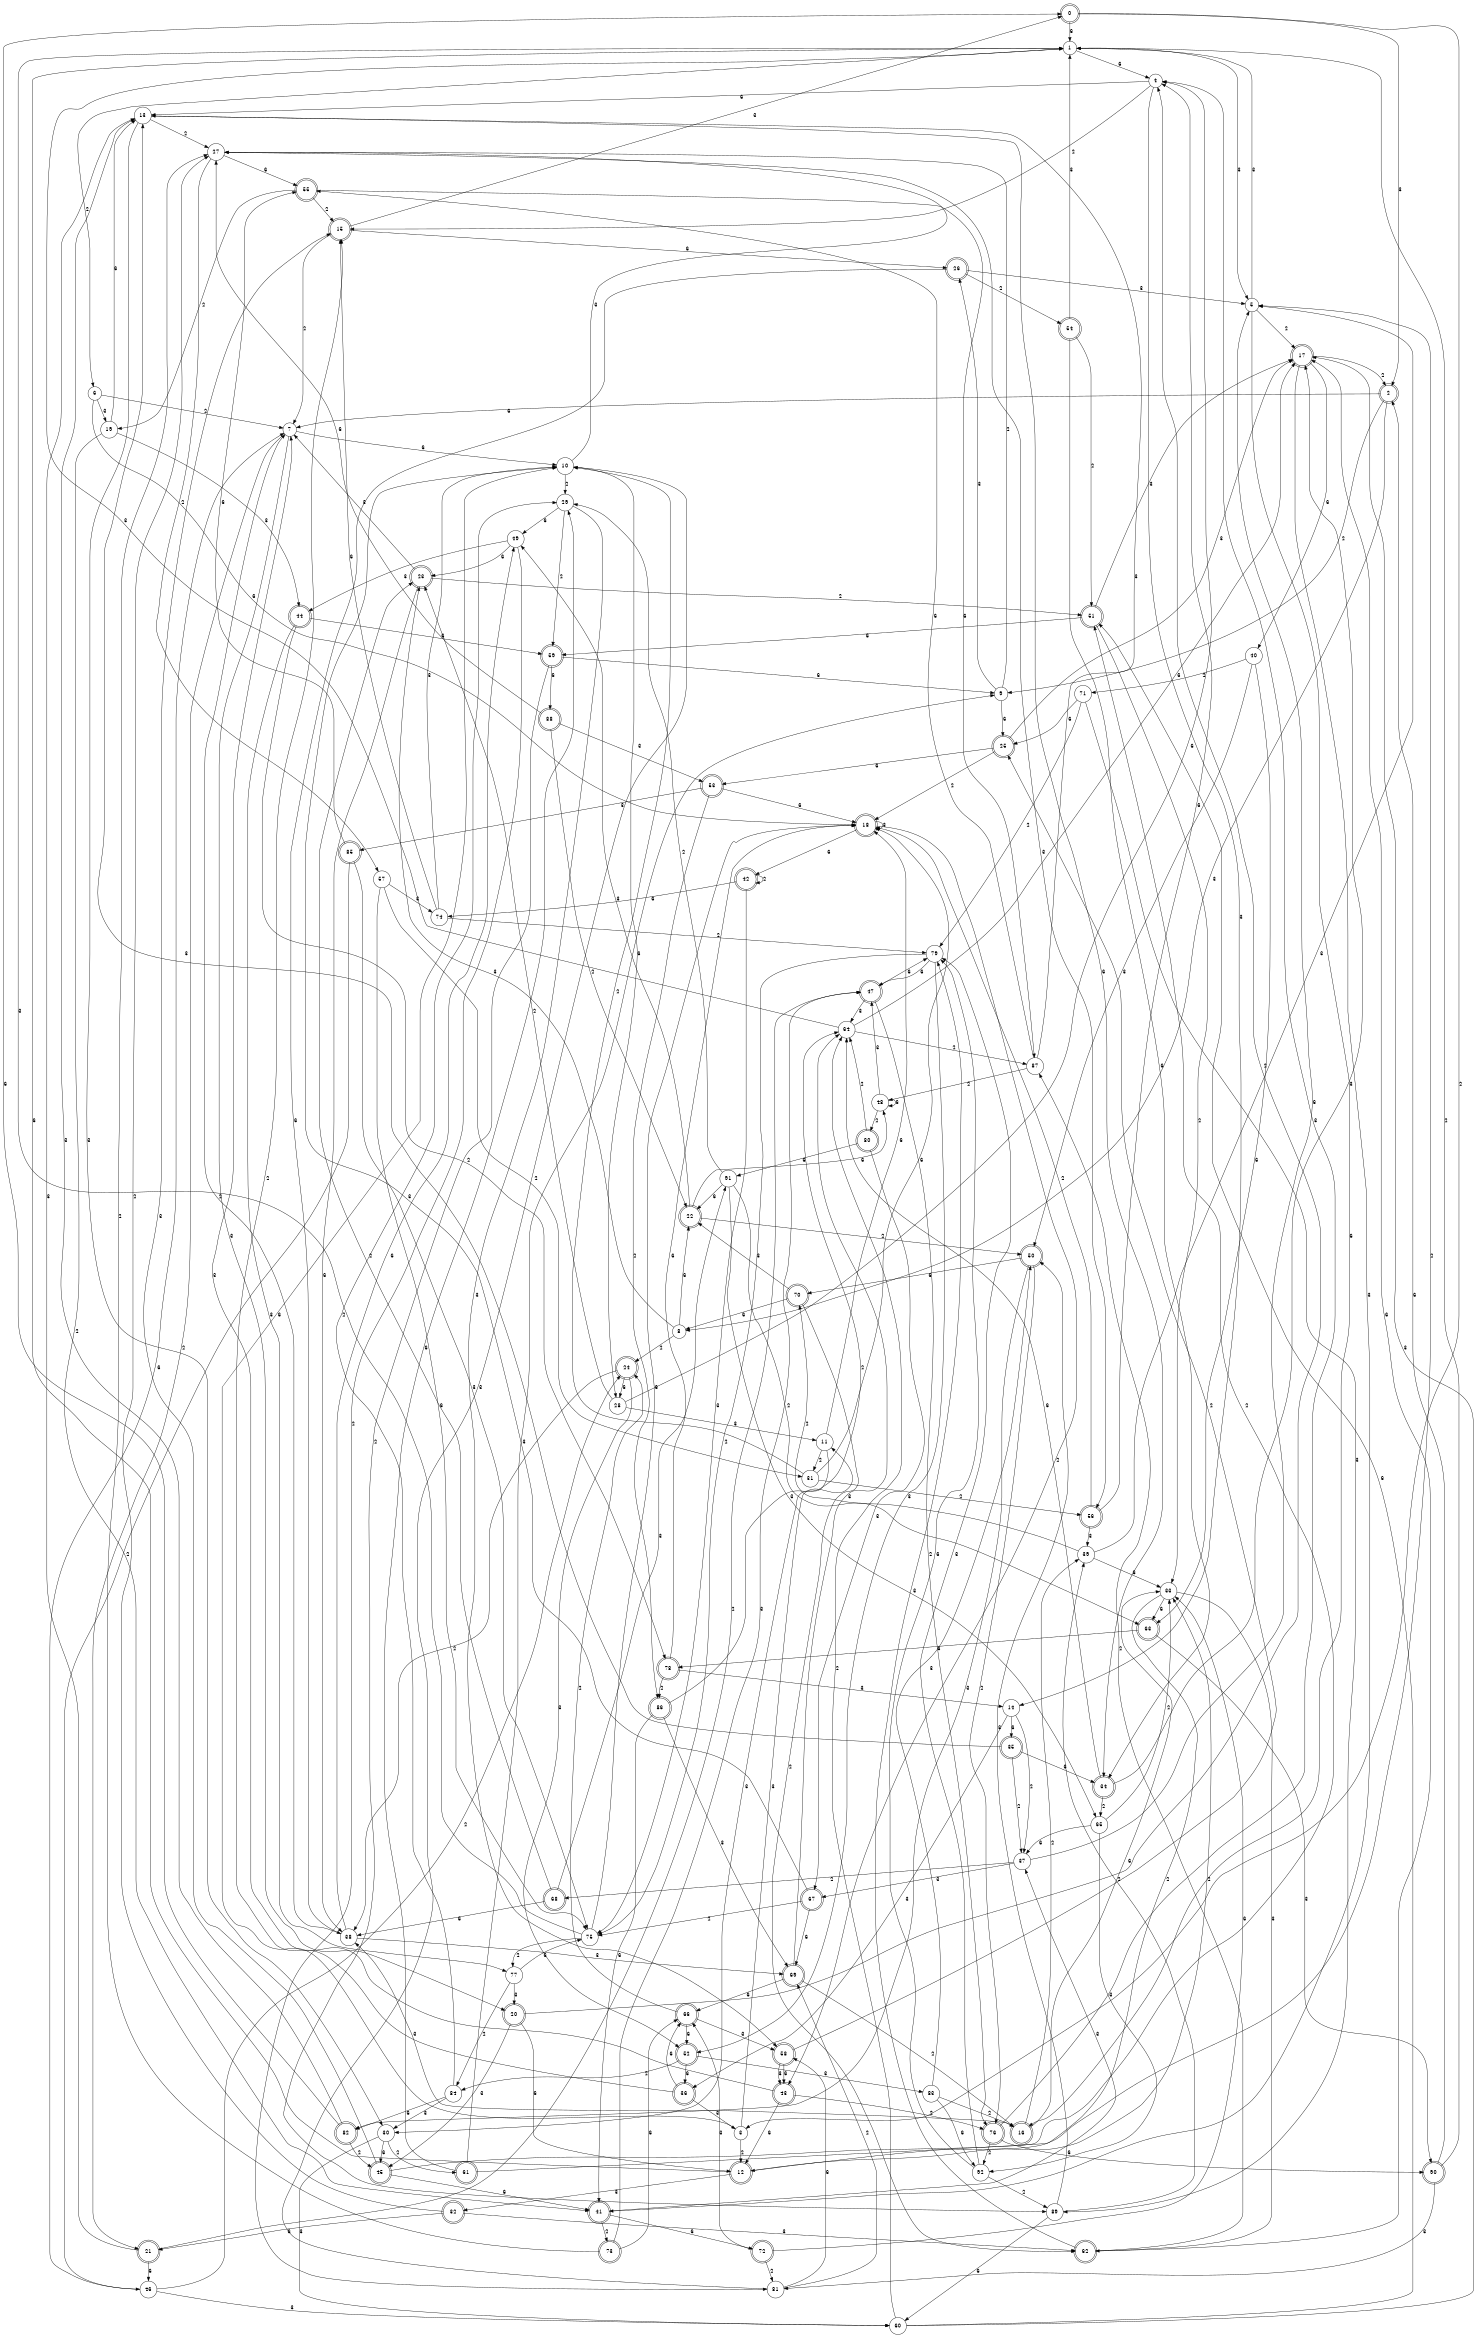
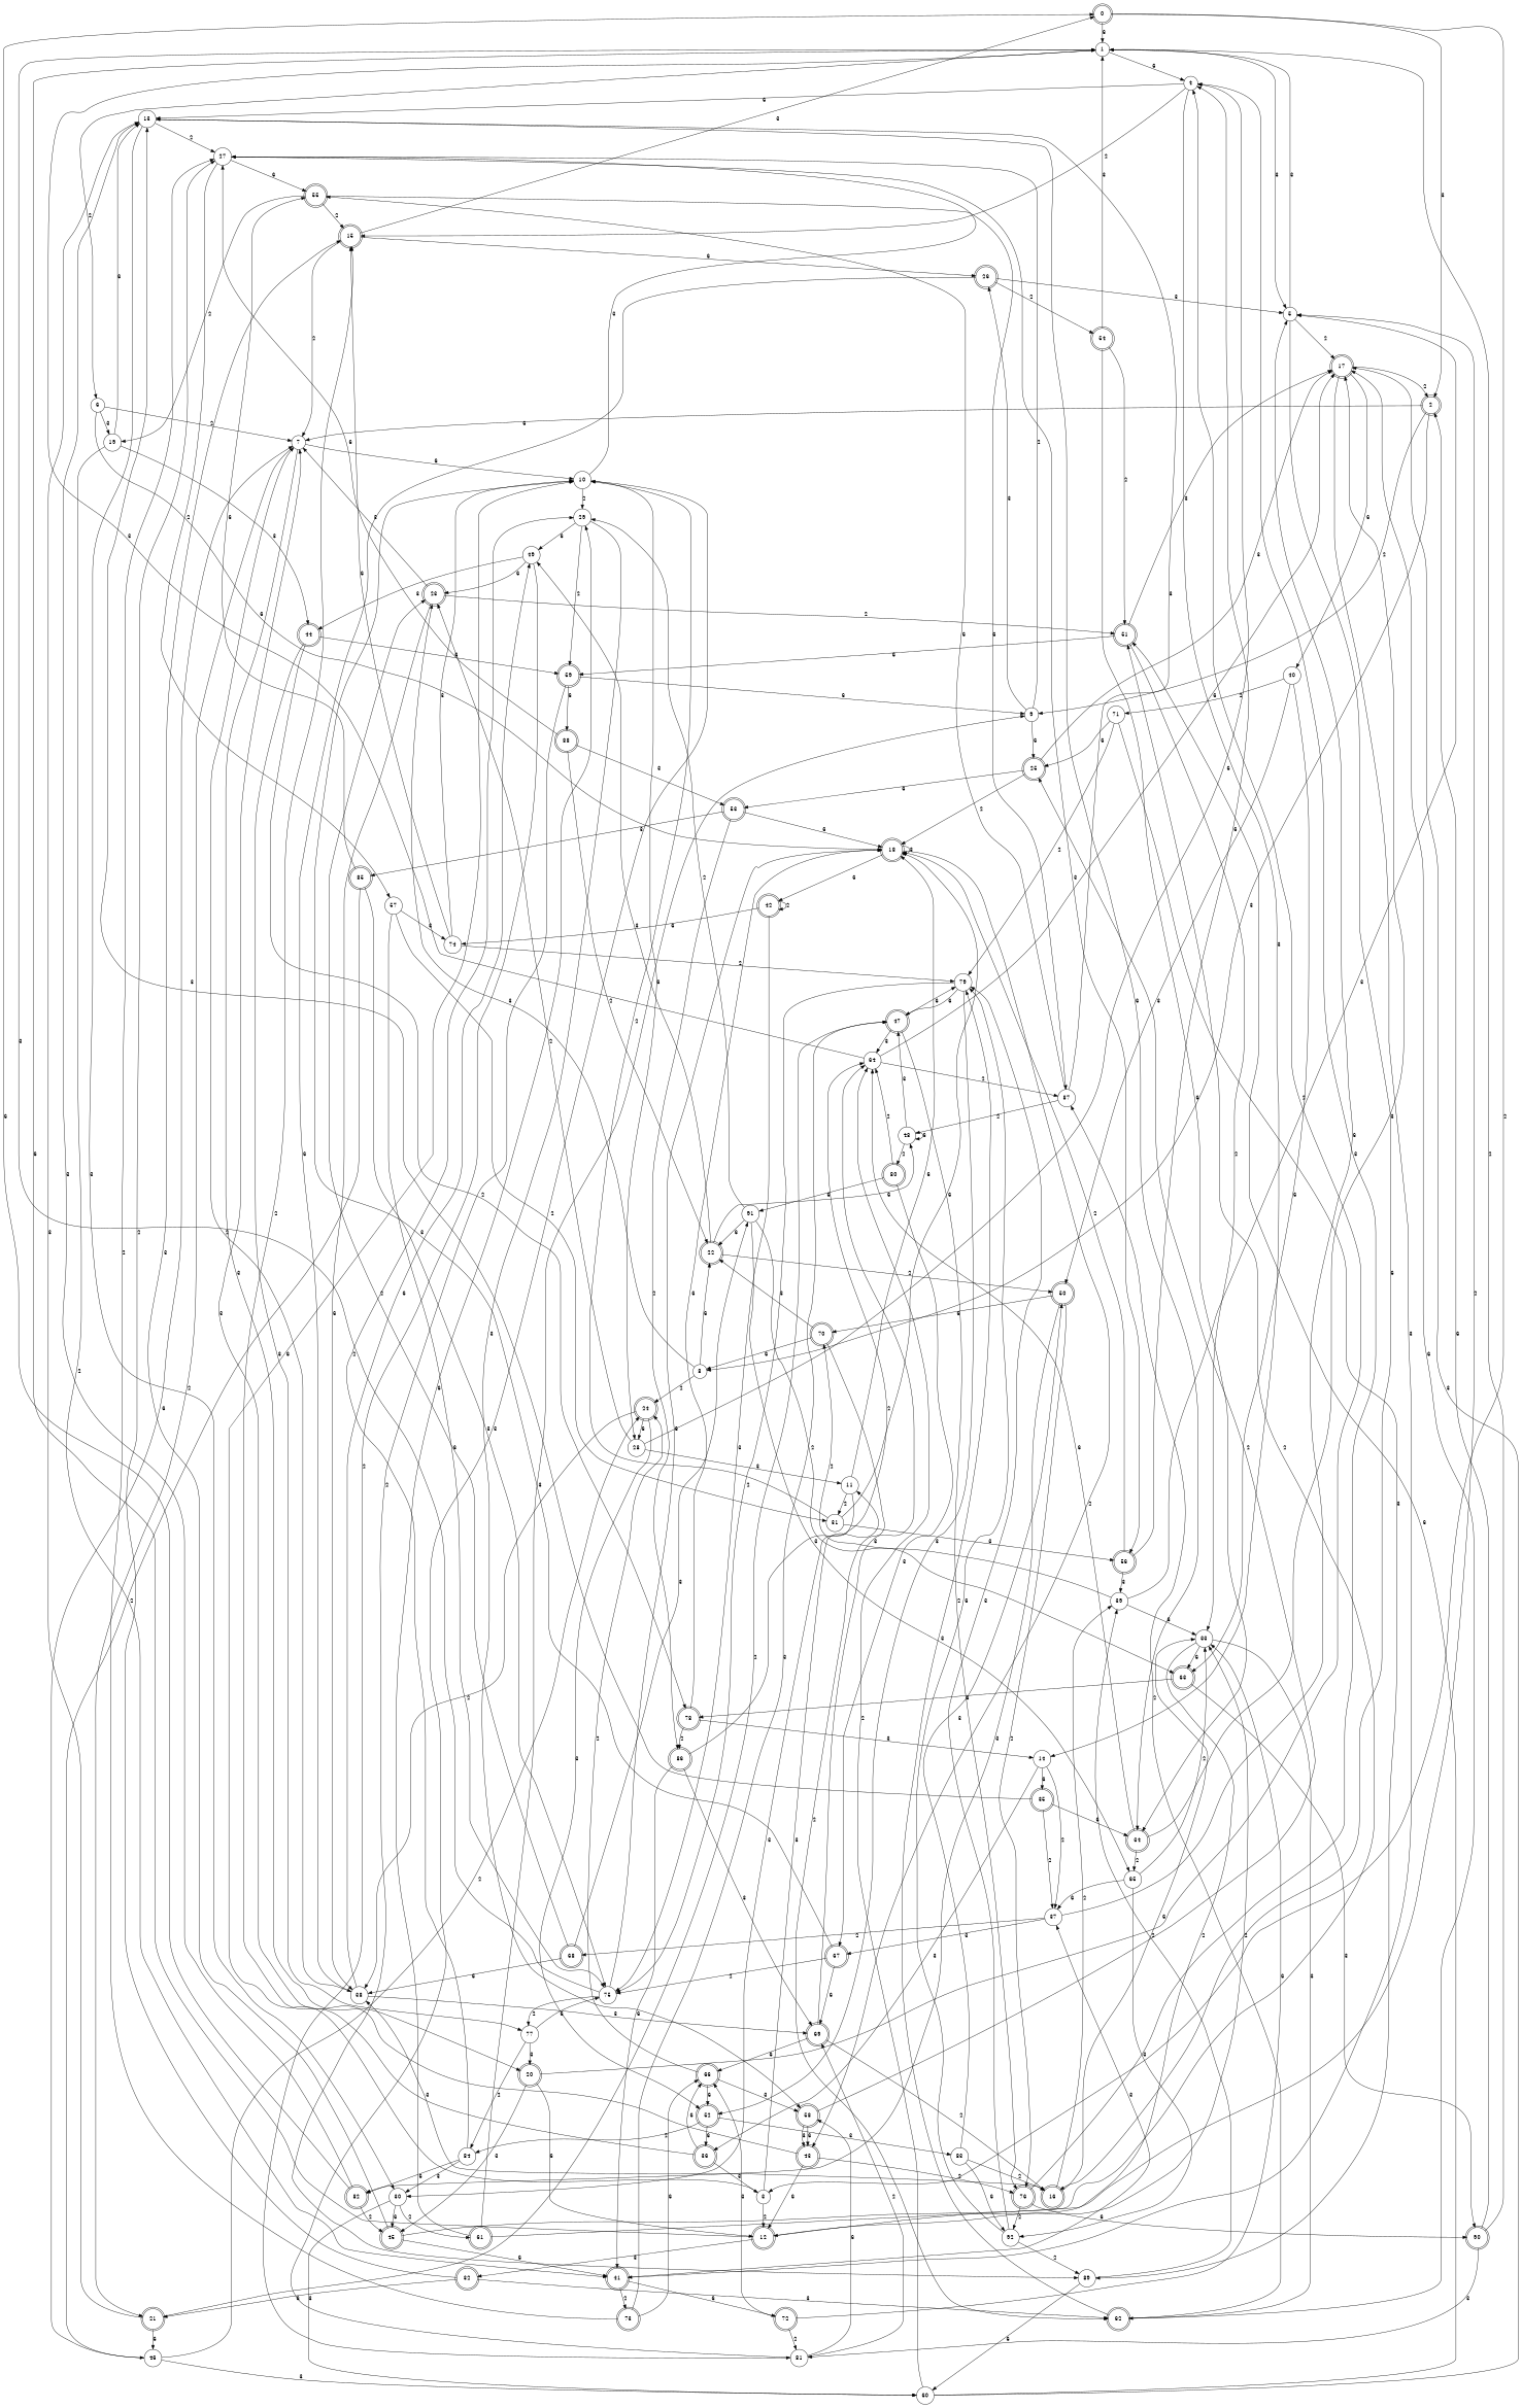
  digraph {
    node [shape=doublecircle]
    n1 [label=0]
    n2 [label=1 shape=circle]
    n3 [label=2]
    n4 [label=3 shape=circle]
    n5 [label=4 shape=circle]
    n6 [label=5 shape=circle]
    n7 [label=6 shape=circle]
    n8 [label=7 shape=circle]
    n9 [label=8 shape=circle]
    n10 [label=9 shape=circle]
    n11 [label=10 shape=circle]
    n12 [label=11 shape=circle]
    n13 [label=12]
    n14 [label=13 shape=circle]
    n15 [label=14 shape=circle]
    n16 [label=15]
    n17 [label=16]
    n18 [label=17]
    n19 [label=18]
    n20 [label=19 shape=circle]
    n21 [label=20]
    n22 [label=21]
    n23 [label=22]
    n24 [label=23]
    n25 [label=24]
    n26 [label=25]
    n27 [label=26]
    n28 [label=27 shape=circle]
    n29 [label=28 shape=circle]
    n30 [label=29 shape=circle]
    n31 [label=30 shape=circle]
    n32 [label=31 shape=circle]
    n33 [label=32]
    n34 [label=33 shape=circle]
    n35 [label=34]
    n36 [label=35]
    n37 [label=36]
    n38 [label=37 shape=circle]
    n39 [label=38 shape=circle]
    n40 [label=39 shape=circle]
    n41 [label=40 shape=circle]
    n42 [label=41]
    n43 [label=42]
    n44 [label=43]
    n45 [label=44]
    n46 [label=45]
    n47 [label=46 shape=circle]
    n48 [label=47]
    n49 [label=48 shape=circle]
    n50 [label=49 shape=circle]
    n51 [label=50]
    n52 [label=51]
    n53 [label=52]
    n54 [label=53]
    n55 [label=54]
    n56 [label=55]
    n57 [label=56]
    n58 [label=57 shape=circle]
    n59 [label=58]
    n60 [label=59]
    n61 [label=60 shape=circle]
    n62 [label=61]
    n63 [label=62]
    n64 [label=63]
    n65 [label=64 shape=circle]
    n66 [label=65 shape=circle]
    n67 [label=66]
    n68 [label=67]
    n69 [label=68]
    n70 [label=69]
    n71 [label=70]
    n72 [label=71 shape=circle]
    n73 [label=72]
    n74 [label=73]
    n75 [label=74 shape=circle]
    n76 [label=75 shape=circle]
    n77 [label=76]
    n78 [label=77 shape=circle]
    n79 [label=78]
    n80 [label=79 shape=circle]
    n81 [label=80]
    n82 [label=81 shape=circle]
    n83 [label=82]
    n84 [label=83 shape=circle]
    n85 [label=84 shape=circle]
    n86 [label=85]
    n87 [label=86]
    n88 [label=87 shape=circle]
    n89 [label=88]
    n90 [label=89 shape=circle]
    n91 [label=90]
    n92 [label=92 shape=circle]
    n93 [label=91 shape=circle]
    n1 -> n2 [label=6]
    n1 -> n3 [label=3]
    n1 -> n4 [label=2]
    n2 -> n5 [label=6]
    n2 -> n6 [label=3]
    n2 -> n7 [label=2]
    n3 -> n8 [label=6]
    n3 -> n9 [label=3]
    n3 -> n10 [label=2]
    n4 -> n11 [label=6]
    n4 -> n12 [label=3]
    n4 -> n13 [label=2]
    n5 -> n14 [label=6]
    n5 -> n15 [label=3]
    n5 -> n16 [label=2]
    n6 -> n2 [label=3]
    n6 -> n17 [label=6]
    n6 -> n18 [label=2]
    n7 -> n8 [label=2]
    n7 -> n19 [label=6]
    n7 -> n20 [label=3]
    n8 -> n11 [label=6]
    n8 -> n21 [label=3]
    n8 -> n22 [label=2]
    n9 -> n23 [label=6]
    n9 -> n24 [label=3]
    n9 -> n25 [label=2]
    n10 -> n26 [label=6]
    n10 -> n27 [label=3]
    n10 -> n28 [label=2]
    n11 -> n28 [label=3]
    n11 -> n29 [label=6]
    n11 -> n30 [label=2]
    n12 -> n19 [label=6]
    n12 -> n31 [label=3]
    n12 -> n32 [label=2]
    n13 -> n2 [label=6]
    n13 -> n33 [label=3]
    n13 -> n34 [label=2]
    n14 -> n28 [label=2]
    n14 -> n31 [label=3]
    n14 -> n35 [label=6]
    n15 -> n36 [label=6]
    n15 -> n37 [label=3]
    n15 -> n38 [label=2]
    n16 -> n1 [label=3]
    n16 -> n8 [label=2]
    n16 -> n27 [label=6]
    n17 -> n34 [label=6]
    n17 -> n39 [label=3]
    n17 -> n40 [label=2]
    n18 -> n3 [label=2]
    n18 -> n41 [label=6]
    n18 -> n42 [label=3]
    n19 -> n19 [label=3]
    n19 -> n43 [label=6]
    n19 -> n44 [label=2]
    n20 -> n14 [label=6]
    n20 -> n42 [label=2]
    n20 -> n45 [label=3]
    n21 -> n5 [label=2]
    n21 -> n13 [label=6]
    n21 -> n46 [label=3]
    n22 -> n14 [label=3]
    n22 -> n47 [label=6]
    n22 -> n48 [label=2]
    n23 -> n49 [label=6]
    n23 -> n50 [label=3]
    n23 -> n51 [label=2]
    n24 -> n8 [label=3]
    n24 -> n39 [label=6]
    n24 -> n52 [label=2]
    n25 -> n29 [label=6]
    n25 -> n39 [label=2]
    n25 -> n53 [label=3]
    n26 -> n18 [label=3]
    n26 -> n19 [label=2]
    n26 -> n54 [label=6]
    n27 -> n6 [label=3]
    n27 -> n39 [label=6]
    n27 -> n55 [label=2]
    n28 -> n56 [label=6]
    n28 -> n57 [label=3]
    n28 -> n58 [label=2]
    n29 -> n5 [label=6]
    n29 -> n12 [label=3]
    n29 -> n24 [label=2]
    n30 -> n50 [label=6]
    n30 -> n59 [label=3]
    n30 -> n60 [label=2]
    n31 -> n46 [label=6]
    n31 -> n61 [label=3]
    n31 -> n62 [label=2]
    n32 -> n11 [label=2]
    n32 -> n19 [label=6]
-   n32 -> n57 [label=2]
+   n32 -> n57 [label=3]
    n33 -> n22 [label=6]
    n33 -> n28 [label=2]
    n33 -> n63 [label=3]
    n34 -> n13 [label=2]
    n34 -> n63 [label=3]
    n34 -> n64 [label=6]
    n35 -> n18 [label=3]
    n35 -> n65 [label=6]
    n35 -> n66 [label=2]
    n36 -> n14 [label=3]
    n36 -> n35 [label=6]
    n36 -> n38 [label=2]
    n37 -> n4 [label=3]
    n37 -> n16 [label=2]
    n37 -> n67 [label=6]
    n38 -> n6 [label=6]
    n38 -> n68 [label=3]
    n38 -> n69 [label=2]
    n39 -> n8 [label=2]
    n39 -> n50 [label=6]
    n39 -> n70 [label=3]
    n40 -> n6 [label=3]
    n40 -> n34 [label=6]
    n40 -> n71 [label=2]
    n41 -> n51 [label=3]
    n41 -> n64 [label=6]
    n41 -> n72 [label=2]
    n42 -> n38 [label=3]
    n42 -> n73 [label=6]
    n42 -> n74 [label=2]
    n43 -> n43 [label=2]
    n43 -> n75 [label=6]
    n43 -> n76 [label=3]
    n44 -> n8 [label=3]
    n44 -> n13 [label=6]
    n44 -> n77 [label=2]
    n45 -> n60 [label=6]
    n45 -> n78 [label=3]
    n45 -> n79 [label=2]
    n46 -> n16 [label=3]
    n46 -> n42 [label=6]
    n46 -> n52 [label=2]
    n47 -> n8 [label=6]
    n47 -> n25 [label=2]
    n47 -> n61 [label=3]
    n48 -> n65 [label=3]
    n48 -> n77 [label=2]
    n48 -> n80 [label=6]
    n49 -> n48 [label=3]
    n49 -> n49 [label=6]
    n49 -> n81 [label=2]
    n50 -> n24 [label=6]
    n50 -> n45 [label=3]
    n50 -> n82 [label=2]
    n51 -> n71 [label=6]
    n51 -> n77 [label=2]
    n51 -> n83 [label=3]
    n52 -> n18 [label=3]
    n52 -> n34 [label=2]
    n52 -> n60 [label=6]
    n53 -> n37 [label=6]
    n53 -> n84 [label=3]
    n53 -> n85 [label=2]
    n54 -> n19 [label=6]
    n54 -> n86 [label=3]
    n54 -> n87 [label=2]
    n55 -> n2 [label=3]
    n55 -> n35 [label=6]
    n55 -> n52 [label=2]
    n56 -> n16 [label=2]
    n56 -> n20 [label=2]
    n56 -> n88 [label=6]
    n57 -> n5 [label=6]
    n57 -> n19 [label=2]
    n57 -> n40 [label=3]
    n58 -> n32 [label=2]
    n58 -> n75 [label=3]
    n58 -> n76 [label=6]
    n59 -> n26 [label=2]
    n59 -> n44 [label=6]
    n59 -> n44 [label=3]
    n60 -> n10 [label=6]
    n60 -> n89 [label=6]
    n60 -> n90 [label=2]
    n61 -> n18 [label=3]
    n61 -> n52 [label=6]
    n61 -> n65 [label=2]
    n62 -> n6 [label=2]
    n62 -> n10 [label=3]
    n62 -> n30 [label=6]
    n63 -> n18 [label=6]
    n63 -> n80 [label=3]
    n63 -> n88 [label=2]
    n64 -> n79 [label=6]
    n64 -> n91 [label=3]
    n65 -> n2 [label=3]
    n65 -> n18 [label=6]
    n65 -> n88 [label=2]
    n66 -> n34 [label=2]
    n66 -> n38 [label=6]
    n66 -> n92 [label=3]
    n67 -> n25 [label=2]
    n67 -> n53 [label=6]
    n67 -> n59 [label=3]
    n68 -> n11 [label=3]
    n68 -> n70 [label=6]
    n68 -> n76 [label=2]
    n69 -> n24 [label=2]
    n69 -> n39 [label=6]
    n69 -> n93 [label=3]
    n70 -> n17 [label=2]
    n70 -> n65 [label=3]
    n70 -> n67 [label=6]
    n71 -> n9 [label=6]
    n71 -> n23 [label=3]
    n71 -> n63 [label=2]
    n72 -> n26 [label=6]
    n72 -> n80 [label=2]
    n72 -> n90 [label=3]
    n73 -> n34 [label=6]
    n73 -> n67 [label=3]
    n73 -> n82 [label=2]
    n74 -> n28 [label=2]
    n74 -> n48 [label=3]
    n74 -> n67 [label=6]
    n75 -> n11 [label=3]
    n75 -> n16 [label=6]
    n75 -> n80 [label=2]
    n76 -> n2 [label=3]
    n76 -> n19 [label=6]
    n76 -> n78 [label=2]
    n77 -> n5 [label=3]
    n77 -> n91 [label=6]
    n77 -> n92 [label=2]
    n78 -> n21 [label=3]
    n78 -> n76 [label=6]
    n78 -> n85 [label=2]
    n79 -> n15 [label=3]
    n79 -> n19 [label=6]
    n79 -> n87 [label=2]
    n80 -> n48 [label=6]
    n80 -> n53 [label=3]
    n80 -> n76 [label=2]
    n81 -> n65 [label=2]
    n81 -> n68 [label=3]
    n81 -> n93 [label=6]
    n82 -> n11 [label=3]
    n82 -> n59 [label=6]
    n82 -> n70 [label=2]
    n83 -> n1 [label=6]
    n83 -> n14 [label=3]
    n83 -> n46 [label=2]
    n84 -> n17 [label=2]
    n84 -> n51 [label=3]
    n84 -> n92 [label=6]
    n85 -> n30 [label=2]
    n85 -> n31 [label=3]
    n85 -> n83 [label=6]
    n86 -> n47 [label=2]
    n86 -> n56 [label=6]
    n86 -> n76 [label=3]
    n87 -> n42 [label=6]
    n87 -> n65 [label=2]
    n87 -> n70 [label=3]
    n88 -> n14 [label=3]
    n88 -> n49 [label=2]
    n88 -> n56 [label=6]
    n89 -> n23 [label=2]
    n89 -> n28 [label=6]
    n89 -> n54 [label=3]
    n90 -> n40 [label=2]
-   n90 -> n51 [label=3]
    n90 -> n61 [label=6]
    n91 -> n2 [label=2]
    n91 -> n3 [label=6]
    n91 -> n82 [label=3]
    n92 -> n80 [label=6]
    n92 -> n80 [label=3]
    n92 -> n90 [label=2]
    n93 -> n23 [label=6]
    n93 -> n30 [label=2]
    n93 -> n64 [label=2]
    n93 -> n66 [label=3]
  }
